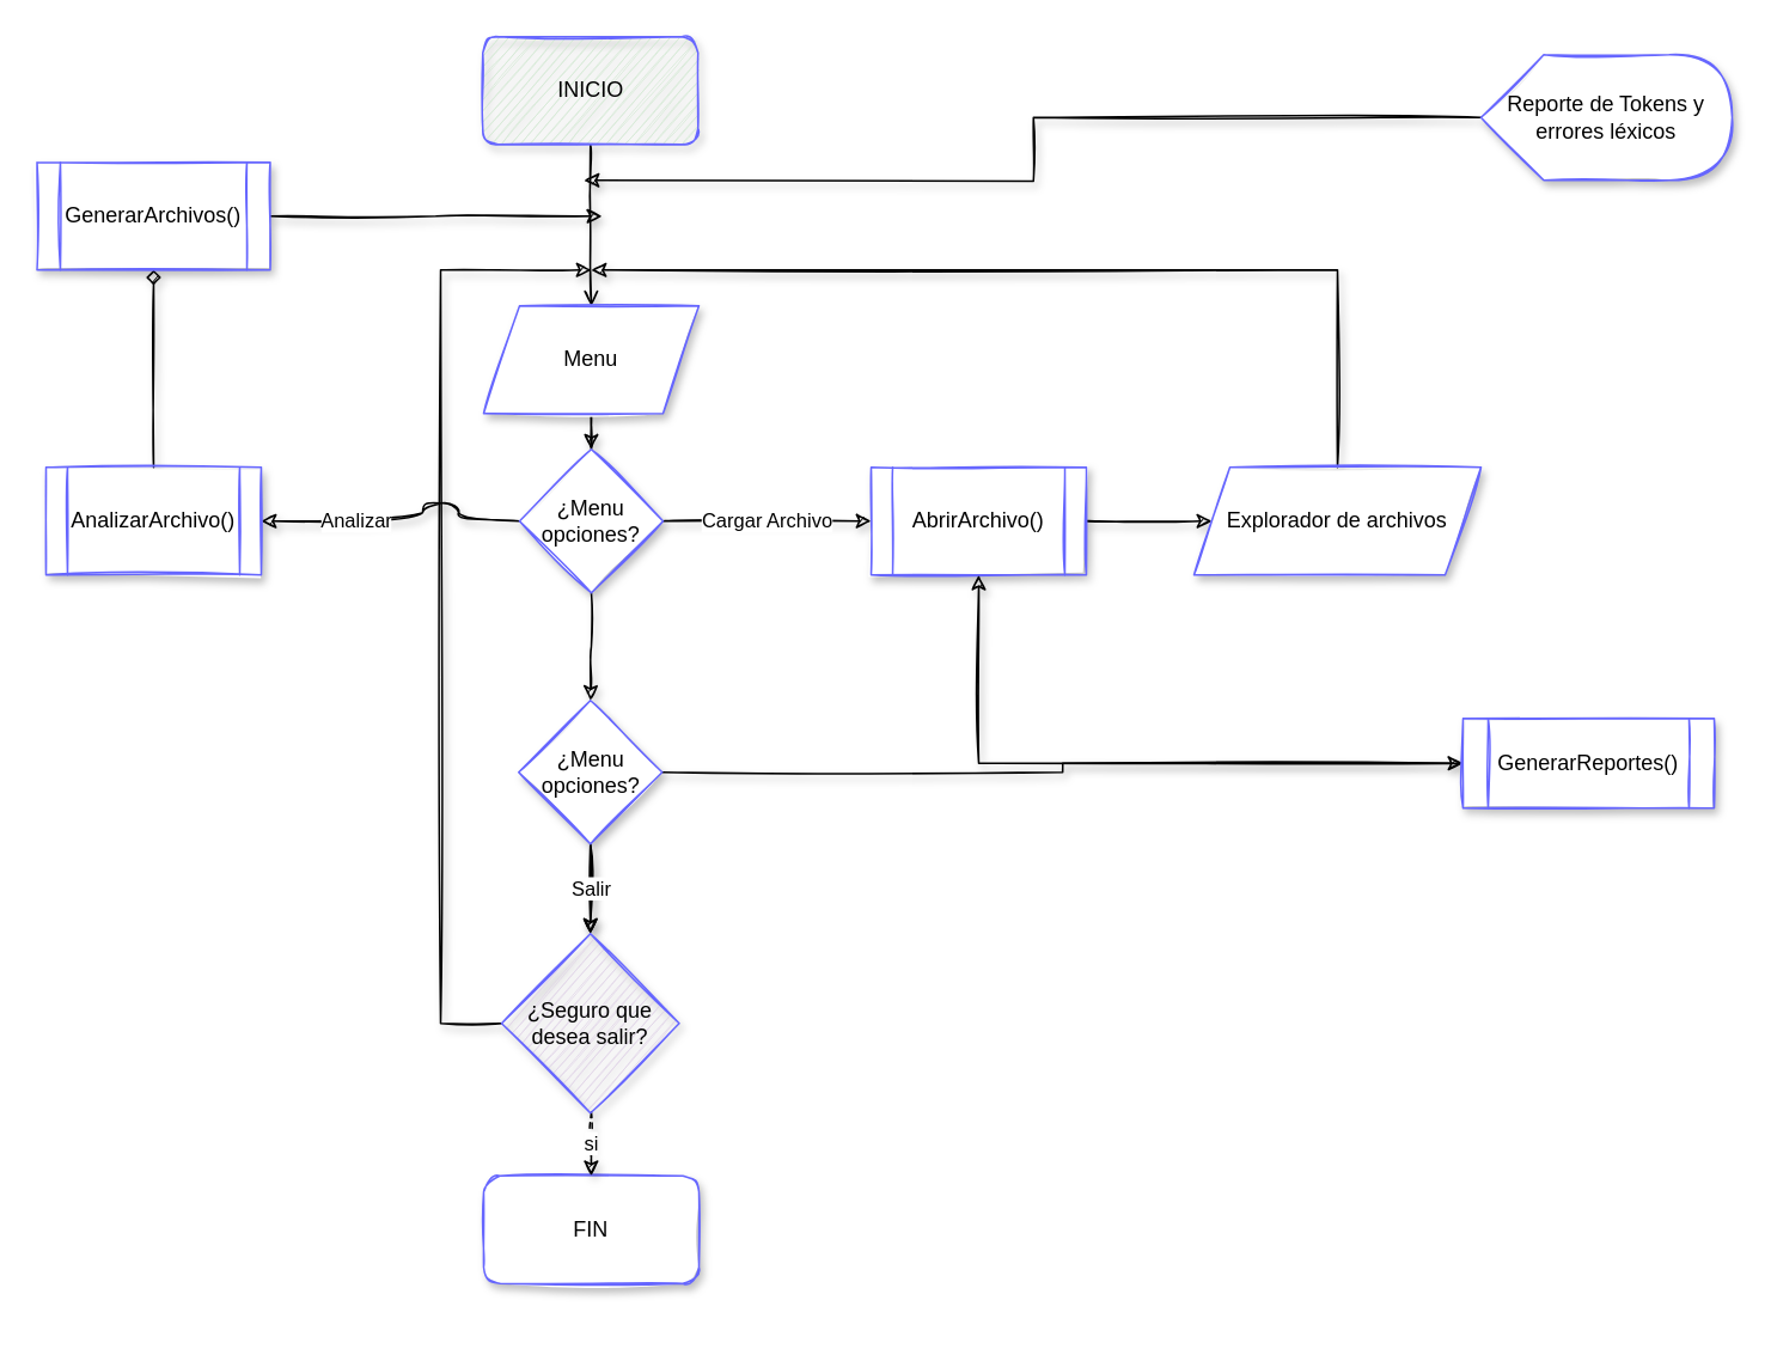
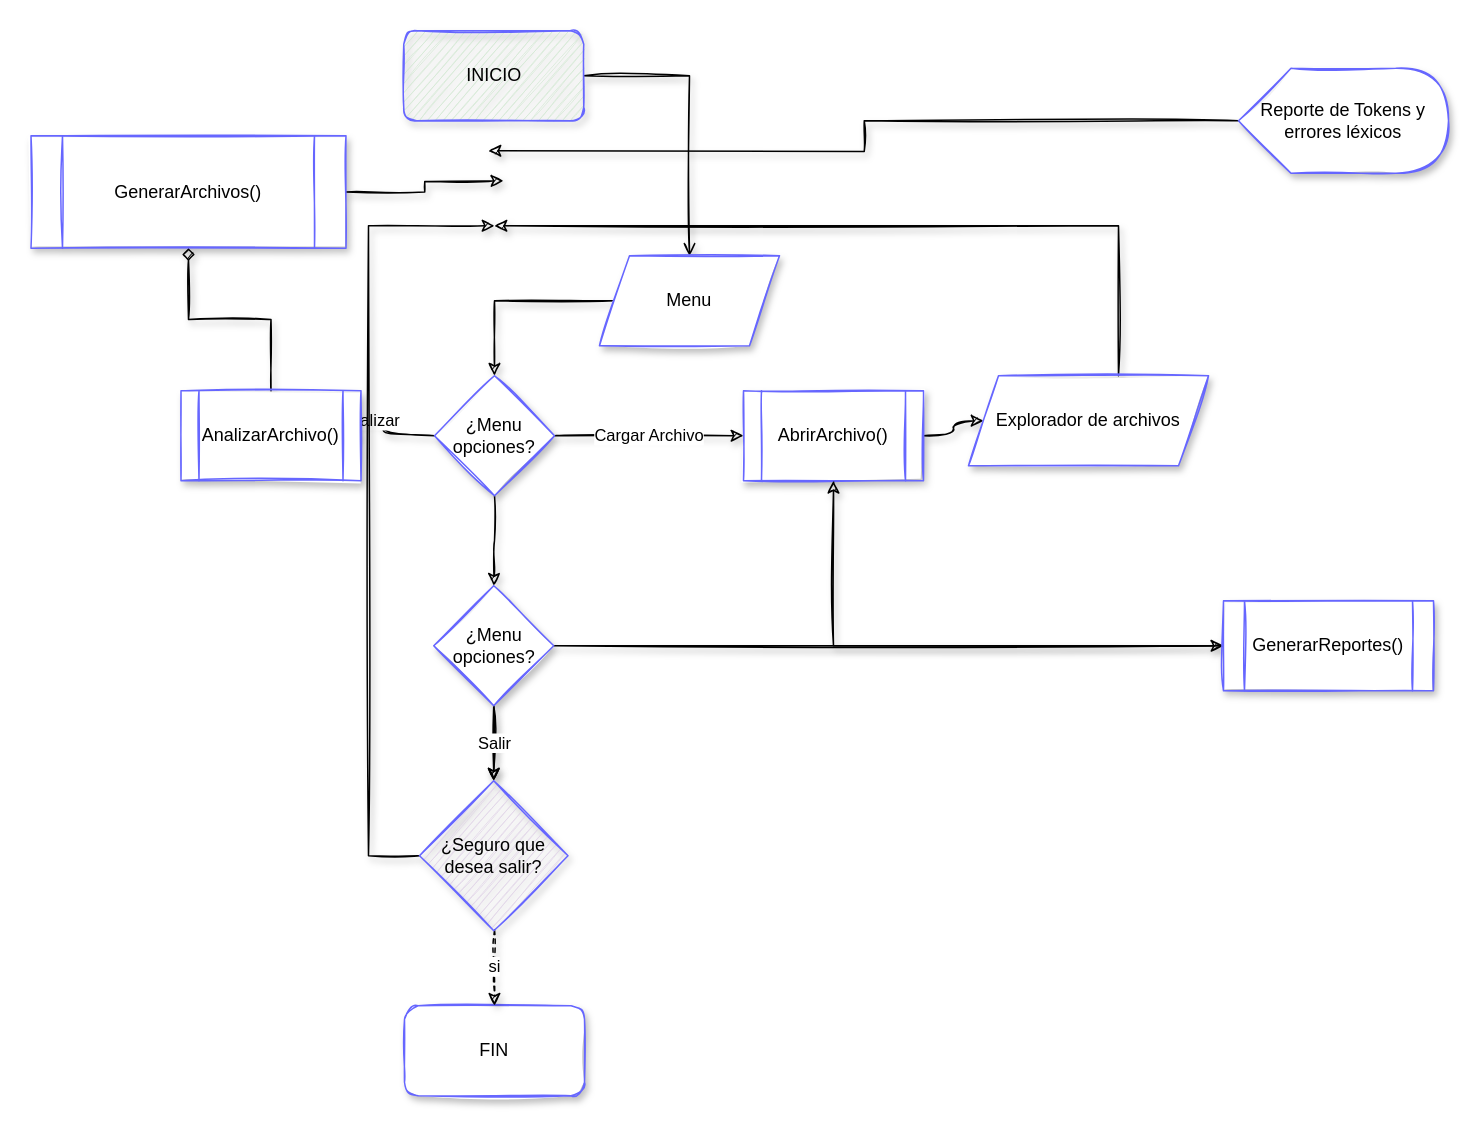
  <mxCell id="0" />
  <mxCell id="1" parent="0" />
  <mxCell id="2" value="" style="edgeStyle=orthogonalEdgeStyle;rounded=0;orthogonalLoop=1;jettySize=auto;html=1;sketch=1;shadow=1;endArrow=open;" edge="1" parent="1" source="3" target="5"><mxGeometry relative="1" as="geometry" /></mxCell>
  <mxCell id="3" value="INICIO" style="rounded=1;whiteSpace=wrap;html=1;shadow=1;sketch=1;fillStyle=auto;fillColor=#d5e8d4;strokeColor=#6666FF;glass=0;" vertex="1" parent="1"><mxGeometry x="268.5" y="20" width="120" height="60" as="geometry" /></mxCell>
  <mxCell id="4" value="" style="edgeStyle=orthogonalEdgeStyle;rounded=0;sketch=1;orthogonalLoop=1;jettySize=auto;html=1;shadow=1;" edge="1" parent="1" source="5" target="9"><mxGeometry relative="1" as="geometry" /></mxCell>
- <mxCell id="5" value="Menu" style="shape=parallelogram;perimeter=parallelogramPerimeter;whiteSpace=wrap;html=1;fixedSize=1;shadow=1;glass=0;sketch=1;strokeColor=#6666FF;fillColor=#FFFFFF;gradientColor=none;gradientDirection=south;" vertex="1" parent="1"><mxGeometry x="269" y="170" width="120" height="60" as="geometry" /></mxCell>
+ <mxCell id="5" value="Menu" style="shape=parallelogram;perimeter=parallelogramPerimeter;whiteSpace=wrap;html=1;fixedSize=1;shadow=1;glass=0;sketch=1;strokeColor=#6666FF;fillColor=#FFFFFF;gradientColor=none;gradientDirection=south;" vertex="1" parent="1"><mxGeometry x="399" y="170" width="120" height="60" as="geometry" /></mxCell>
  <mxCell id="6" value="" style="edgeStyle=orthogonalEdgeStyle;rounded=0;sketch=1;orthogonalLoop=1;jettySize=auto;html=1;shadow=1;" edge="1" parent="1" source="9" target="13"><mxGeometry relative="1" as="geometry" /></mxCell>
  <mxCell id="7" value="Analizar" style="edgeStyle=orthogonalEdgeStyle;sketch=1;orthogonalLoop=1;jettySize=auto;html=1;shadow=1;curved=1;exitX=0;exitY=0.5;exitDx=0;exitDy=0;entryX=1;entryY=0.5;entryDx=0;entryDy=0;" edge="1" parent="1" source="9" target="23"><mxGeometry x="0.351" relative="1" as="geometry"><mxPoint x="155" y="290" as="targetPoint" /><Array as="points"><mxPoint x="255" y="290" /><mxPoint x="255" y="280" /><mxPoint x="235" y="280" /><mxPoint x="235" y="290" /></Array><mxPoint as="offset" /></mxGeometry></mxCell>
  <mxCell id="8" value="Cargar Archivo" style="edgeStyle=orthogonalEdgeStyle;curved=1;sketch=1;orthogonalLoop=1;jettySize=auto;html=1;shadow=1;" edge="1" parent="1" source="9" target="19"><mxGeometry relative="1" as="geometry" /></mxCell>
  <mxCell id="9" value="¿Menu opciones?" style="rhombus;whiteSpace=wrap;html=1;shadow=1;strokeColor=#6666FF;fillColor=#FFFFFF;gradientDirection=south;glass=0;sketch=1;" vertex="1" parent="1"><mxGeometry x="289" y="250" width="80" height="80" as="geometry" /></mxCell>
  <mxCell id="10" value="" style="edgeStyle=orthogonalEdgeStyle;rounded=0;sketch=1;orthogonalLoop=1;jettySize=auto;html=1;shadow=1;" edge="1" parent="1" source="13" target="17"><mxGeometry relative="1" as="geometry" /></mxCell>
  <mxCell id="11" value="Salir" style="edgeStyle=orthogonalEdgeStyle;rounded=0;sketch=1;orthogonalLoop=1;jettySize=auto;html=1;shadow=1;" edge="1" parent="1" source="13" target="17"><mxGeometry relative="1" as="geometry" /></mxCell>
  <mxCell id="12" style="edgeStyle=orthogonalEdgeStyle;rounded=0;sketch=1;orthogonalLoop=1;jettySize=auto;html=1;shadow=1;entryX=0;entryY=0.5;entryDx=0;entryDy=0;" edge="1" parent="1" source="13" target="27"><mxGeometry relative="1" as="geometry"><mxPoint x="465" y="430" as="targetPoint" /></mxGeometry></mxCell>
  <mxCell id="13" value="¿Menu opciones?" style="rhombus;whiteSpace=wrap;html=1;shadow=1;strokeColor=#6666FF;fillColor=#FFFFFF;gradientDirection=south;glass=0;sketch=1;" vertex="1" parent="1"><mxGeometry x="288.5" y="390" width="80" height="80" as="geometry" /></mxCell>
- <mxCell id="14" value="FIN" style="rounded=1;whiteSpace=wrap;html=1;shadow=1;glass=0;sketch=1;strokeColor=#6666FF;fillColor=#FFFFFF;gradientColor=none;gradientDirection=south;" vertex="1" parent="1"><mxGeometry x="269" y="655" width="120" height="60" as="geometry" /></mxCell>
+ <mxCell id="14" value="FIN" style="rounded=1;whiteSpace=wrap;html=1;shadow=1;glass=0;sketch=1;strokeColor=#6666FF;fillColor=#FFFFFF;gradientColor=none;gradientDirection=south;" vertex="1" parent="1"><mxGeometry x="269" y="670" width="120" height="60" as="geometry" /></mxCell>
  <mxCell id="15" value="si" style="edgeStyle=orthogonalEdgeStyle;rounded=0;sketch=1;orthogonalLoop=1;jettySize=auto;html=1;entryX=0.5;entryY=0;entryDx=0;entryDy=0;shadow=1;dashed=1;" edge="1" parent="1" source="17" target="14"><mxGeometry relative="1" as="geometry"><Array as="points"><mxPoint x="329" y="645" /></Array></mxGeometry></mxCell>
  <mxCell id="16" style="edgeStyle=orthogonalEdgeStyle;rounded=0;sketch=1;orthogonalLoop=1;jettySize=auto;html=1;shadow=1;" edge="1" parent="1" source="17"><mxGeometry relative="1" as="geometry"><mxPoint x="329" y="150" as="targetPoint" /><Array as="points"><mxPoint x="245" y="570" /><mxPoint x="245" y="150" /><mxPoint x="329" y="150" /></Array></mxGeometry></mxCell>
  <mxCell id="17" value="¿Seguro que desea salir?" style="rhombus;whiteSpace=wrap;html=1;shadow=1;strokeColor=#6666FF;fillColor=#e1d5e7;gradientDirection=south;glass=0;sketch=1;" vertex="1" parent="1"><mxGeometry x="279" y="520" width="99" height="100" as="geometry" /></mxCell>
  <mxCell id="18" style="edgeStyle=orthogonalEdgeStyle;curved=1;sketch=1;orthogonalLoop=1;jettySize=auto;html=1;entryX=0;entryY=0.5;entryDx=0;entryDy=0;shadow=1;" edge="1" parent="1" source="19" target="21"><mxGeometry relative="1" as="geometry" /></mxCell>
- <mxCell id="19" value="AbrirArchivo()" style="shape=process;whiteSpace=wrap;html=1;backgroundOutline=1;shadow=1;strokeColor=#6666FF;fillColor=#FFFFFF;gradientDirection=south;glass=0;sketch=1;" vertex="1" parent="1"><mxGeometry x="485" y="260" width="120" height="60" as="geometry" /></mxCell>
+ <mxCell id="19" value="AbrirArchivo()" style="shape=process;whiteSpace=wrap;html=1;backgroundOutline=1;shadow=1;strokeColor=#6666FF;fillColor=#FFFFFF;gradientDirection=south;glass=0;sketch=1;" vertex="1" parent="1"><mxGeometry x="495" y="260" width="120" height="60" as="geometry" /></mxCell>
  <mxCell id="20" style="edgeStyle=orthogonalEdgeStyle;sketch=1;orthogonalLoop=1;jettySize=auto;html=1;shadow=1;rounded=0;" edge="1" parent="1" source="21"><mxGeometry relative="1" as="geometry"><mxPoint x="329" y="150" as="targetPoint" /><Array as="points"><mxPoint x="745" y="150" /><mxPoint x="329" y="150" /></Array></mxGeometry></mxCell>
- <mxCell id="21" value="Explorador de archivos" style="shape=parallelogram;perimeter=parallelogramPerimeter;whiteSpace=wrap;html=1;fixedSize=1;shadow=1;glass=0;sketch=1;strokeColor=#6666FF;fillColor=#FFFFFF;gradientColor=none;gradientDirection=south;" vertex="1" parent="1"><mxGeometry x="665" y="260" width="160" height="60" as="geometry" /></mxCell>
+ <mxCell id="21" value="Explorador de archivos" style="shape=parallelogram;perimeter=parallelogramPerimeter;whiteSpace=wrap;html=1;fixedSize=1;shadow=1;glass=0;sketch=1;strokeColor=#6666FF;fillColor=#FFFFFF;gradientColor=none;gradientDirection=south;" vertex="1" parent="1"><mxGeometry x="645" y="250" width="160" height="60" as="geometry" /></mxCell>
  <mxCell id="22" value="" style="edgeStyle=orthogonalEdgeStyle;rounded=0;sketch=1;orthogonalLoop=1;jettySize=auto;html=1;shadow=1;endArrow=diamond;" edge="1" parent="1" source="23" target="25"><mxGeometry relative="1" as="geometry" /></mxCell>
- <mxCell id="23" value="AnalizarArchivo()" style="shape=process;whiteSpace=wrap;html=1;backgroundOutline=1;shadow=1;strokeColor=#6666FF;fillColor=#FFFFFF;gradientDirection=south;glass=0;sketch=1;" vertex="1" parent="1"><mxGeometry x="25" y="260" width="120" height="60" as="geometry" /></mxCell>
+ <mxCell id="23" value="AnalizarArchivo()" style="shape=process;whiteSpace=wrap;html=1;backgroundOutline=1;shadow=1;strokeColor=#6666FF;fillColor=#FFFFFF;gradientDirection=south;glass=0;sketch=1;" vertex="1" parent="1"><mxGeometry x="120" y="260" width="120" height="60" as="geometry" /></mxCell>
  <mxCell id="24" style="edgeStyle=orthogonalEdgeStyle;rounded=0;sketch=1;orthogonalLoop=1;jettySize=auto;html=1;shadow=1;" edge="1" parent="1" source="25"><mxGeometry relative="1" as="geometry"><mxPoint x="335" y="120" as="targetPoint" /></mxGeometry></mxCell>
- <mxCell id="25" value="GenerarArchivos()" style="shape=process;whiteSpace=wrap;html=1;backgroundOutline=1;shadow=1;strokeColor=#6666FF;fillColor=#FFFFFF;gradientDirection=south;glass=0;sketch=1;" vertex="1" parent="1"><mxGeometry x="20" y="90" width="130" height="60" as="geometry" /></mxCell>
+ <mxCell id="25" value="GenerarArchivos()" style="shape=process;whiteSpace=wrap;html=1;backgroundOutline=1;shadow=1;strokeColor=#6666FF;fillColor=#FFFFFF;gradientDirection=south;glass=0;sketch=1;" vertex="1" parent="1"><mxGeometry x="20" y="90" width="210" height="75" as="geometry" /></mxCell>
  <mxCell id="26" style="edgeStyle=orthogonalEdgeStyle;rounded=0;sketch=1;orthogonalLoop=1;jettySize=auto;html=1;shadow=1;" edge="1" parent="1" source="27" target="19"><mxGeometry relative="1" as="geometry" /></mxCell>
- <mxCell id="27" value="GenerarReportes()" style="shape=process;whiteSpace=wrap;html=1;backgroundOutline=1;shadow=1;strokeColor=#6666FF;fillColor=#FFFFFF;gradientDirection=south;glass=0;sketch=1;" vertex="1" parent="1"><mxGeometry x="815" y="400" width="140" height="50" as="geometry" /></mxCell>
+ <mxCell id="27" value="GenerarReportes()" style="shape=process;whiteSpace=wrap;html=1;backgroundOutline=1;shadow=1;strokeColor=#6666FF;fillColor=#FFFFFF;gradientDirection=south;glass=0;sketch=1;" vertex="1" parent="1"><mxGeometry x="815" y="400" width="140" height="60" as="geometry" /></mxCell>
  <mxCell id="28" style="edgeStyle=orthogonalEdgeStyle;rounded=0;sketch=1;orthogonalLoop=1;jettySize=auto;html=1;shadow=1;" edge="1" parent="1" source="29"><mxGeometry relative="1" as="geometry"><mxPoint x="325" y="100" as="targetPoint" /></mxGeometry></mxCell>
- <mxCell id="29" value="&lt;div&gt;&lt;span&gt;&lt;font style=&quot;font-size: 12px&quot;&gt;Reporte de Tokens y errores léxicos&lt;/font&gt;&lt;/span&gt;&lt;/div&gt;" style="shape=display;whiteSpace=wrap;html=1;shadow=1;glass=0;sketch=1;strokeColor=#6666FF;fillColor=#FFFFFF;gradientColor=none;gradientDirection=south;align=center;" vertex="1" parent="1"><mxGeometry x="825" y="30" width="140" height="70" as="geometry" /></mxCell>
+ <mxCell id="29" value="&lt;div&gt;&lt;span&gt;&lt;font style=&quot;font-size: 12px&quot;&gt;Reporte de Tokens y errores léxicos&lt;/font&gt;&lt;/span&gt;&lt;/div&gt;" style="shape=display;whiteSpace=wrap;html=1;shadow=1;glass=0;sketch=1;strokeColor=#6666FF;fillColor=#FFFFFF;gradientColor=none;gradientDirection=south;align=center;" vertex="1" parent="1"><mxGeometry x="825" y="45" width="140" height="70" as="geometry" /></mxCell>
